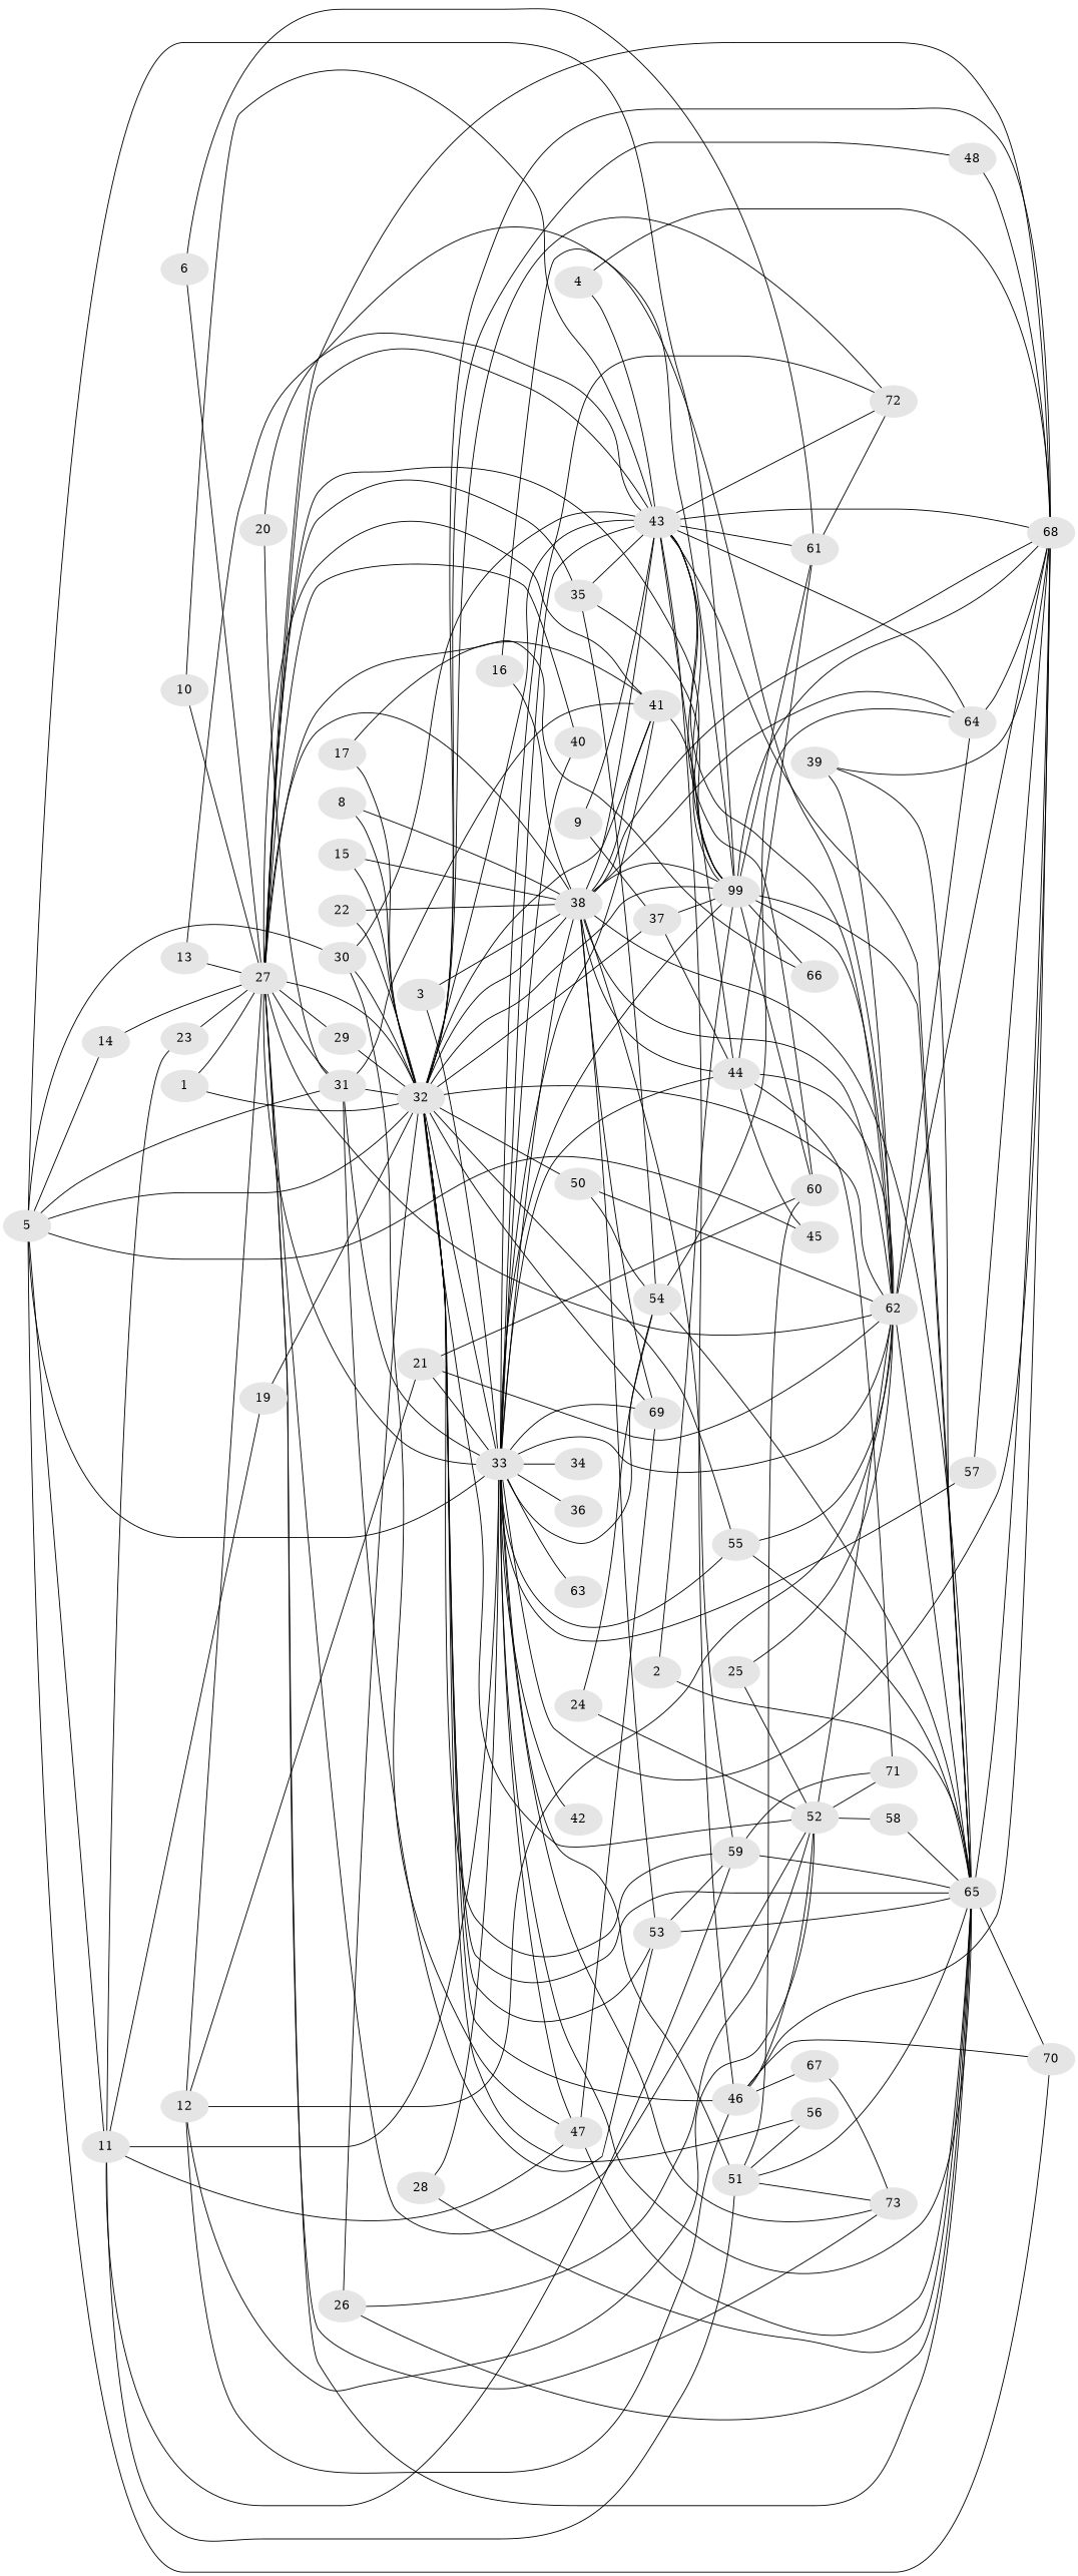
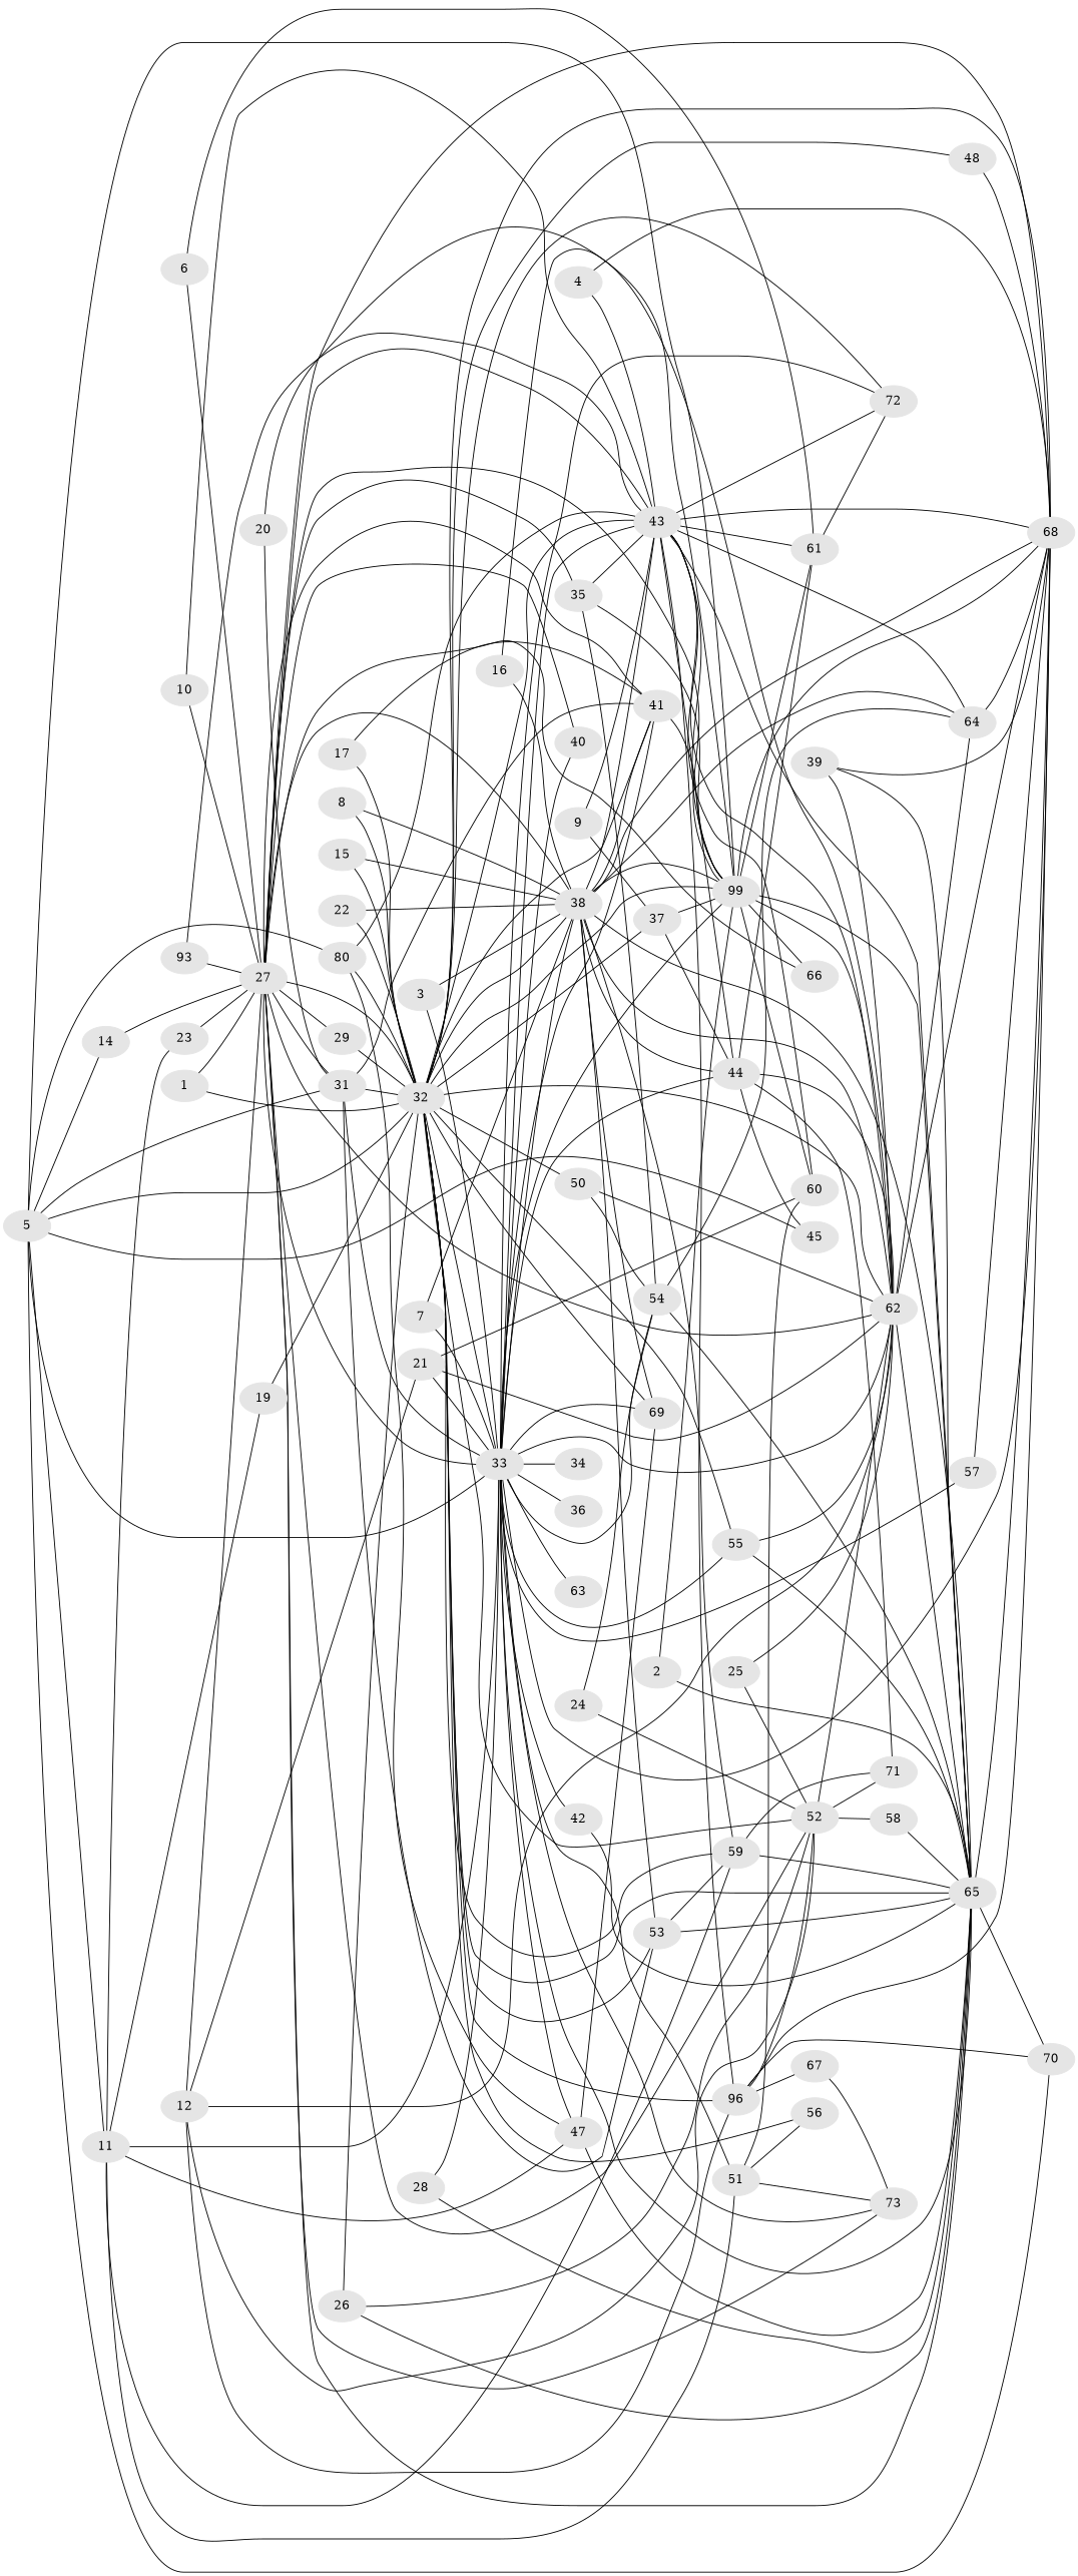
  graph {
    rankdir=LR
    node [color=gray90 style=filled]
    edge [weight=1.0]
    1
    27
    32
    n4 [label=99]
    65
    33
    38
    43
    68
    31
    52
    62
    41
    29
    35
    40
    66
    73
    37
    59
-   46
+   46 [label=96]
    53
    48
    50
    55
    56
    69
    72
    2
    61
    60
    70
    3
    47
    51
    54
    44
    34
    36
    42
    57
    63
    64
    4
    5
    11
    14
-   30
+   30 [label=80]
    45
    19
    23
    6
+   7
    8
    9
    10
    71
    12
    21
    67
    58
-   13
+   13 [label=93]
    15
    16
    17
    20
    22
    24
    25
    26
    28
    39
    1 -- 27
    1 -- 32
    27 -- 32
    27 -- n4
    27 -- 65
    27 -- 33 [weight=2.0]
    27 -- 38 [weight=2.0]
    27 -- 43
    27 -- 68 [weight=2.0]
    27 -- 31
    27 -- 52
    27 -- 62
    27 -- 41
    27 -- 29
    27 -- 35
    27 -- 40
    27 -- 66
    27 -- 73
    32 -- n4 [weight=2.0]
    32 -- 65 [weight=3.0]
    32 -- 33 [weight=2.0]
    32 -- 38 [weight=2.0]
    32 -- 43
    32 -- 68 [weight=2.0]
    32 -- 52
    32 -- 62
    32 -- 41
    32 -- 37
    32 -- 59 [weight=2.0]
    32 -- 46
    32 -- 53
    32 -- 48
    32 -- 50
    32 -- 55
    32 -- 56
    32 -- 69
    32 -- 72
    n4 -- 65
    n4 -- 68
    n4 -- 62
    n4 -- 66
    n4 -- 61 [weight=2.0]
    n4 -- 60
    65 -- 68
    65 -- 70
    33 -- n4 [weight=3.0]
    33 -- 65 [weight=2.0]
    33 -- 38 [weight=2.0]
    33 -- 43 [weight=2.0]
    33 -- 68 [weight=2.0]
    33 -- 62 [weight=2.0]
    33 -- 41 [weight=2.0]
    33 -- 40
    33 -- 73
    33 -- 55
    33 -- 69
    33 -- 72
    33 -- 47 [weight=2.0]
    33 -- 51
    33 -- 54 [weight=2.0]
    33 -- 44
    33 -- 34 [weight=2.0]
    33 -- 36
    33 -- 42 [weight=2.0]
    33 -- 57
    33 -- 63
    38 -- n4
    38 -- 65
    38 -- 43
    38 -- 68
    38 -- 62
    38 -- 41
    38 -- 59
    38 -- 53
    38 -- 69
    38 -- 44
    38 -- 64
    43 -- n4
    43 -- 65
    43 -- 68 [weight=4.0]
    43 -- 62
    43 -- 46
    43 -- 72
    43 -- 61
    43 -- 60
    43 -- 44
    43 -- 64
    31 -- 32
    31 -- 33
    31 -- 41
    31 -- 53
    52 -- 62
    52 -- 71
    52 -- 58
    62 -- 65
    62 -- 68
    62 -- 64
    41 -- n4
    29 -- 32
    35 -- n4
    35 -- 43
    35 -- 54
    37 -- n4
    37 -- 44
    59 -- 65
    59 -- 71
    46 -- 68
    46 -- 52
    46 -- 70
    46 -- 67
    53 -- 65
    53 -- 59
    48 -- 68
    50 -- 62
    50 -- 54
    55 -- 65
    55 -- 62
    2 -- n4
    2 -- 65
    61 -- 72
    3 -- 33
    3 -- 38
    47 -- 65
    47 -- 69
    51 -- 73
    51 -- 56
    51 -- 60 [weight=2.0]
    54 -- 65
    54 -- 64
    44 -- 62
    44 -- 61
    44 -- 45
    44 -- 71
-   51 -- 65
+   42 -- 65
    57 -- 68
    64 -- 68
    4 -- 43
    4 -- 68
    5 -- 32
    5 -- n4
    5 -- 33 [weight=2.0]
    5 -- 31
    5 -- 70
    5 -- 11
    5 -- 14
    5 -- 30
    5 -- 45
    11 -- 33
    11 -- 59
    11 -- 47
    11 -- 51
    11 -- 19
    11 -- 23
    14 -- 27
    30 -- 32
    30 -- 43
    30 -- 47
    19 -- 32
    23 -- 27
    6 -- 27
    6 -- 61
+   7 -- 33
+   7 -- 38
    8 -- 32
    8 -- 38
    9 -- 43
    9 -- 37
    10 -- 27
    10 -- 43
    12 -- 27
    12 -- 52
    12 -- 62 [weight=2.0]
    12 -- 46
    12 -- 21
    21 -- 33
    21 -- 62
    21 -- 60
    67 -- 73
    58 -- 65
    13 -- 27
    13 -- 43
    15 -- 32
    15 -- 38
    16 -- 38
    16 -- 62
    17 -- 32
    17 -- 41
    20 -- n4
    20 -- 31
    22 -- 32
    22 -- 38
    24 -- 52
    24 -- 54
    25 -- 52
    25 -- 62
    26 -- 32
    26 -- 65
    26 -- 52
    28 -- 65
    28 -- 33
    39 -- 65
    39 -- 68
    39 -- 62
  }
